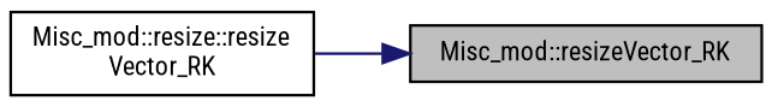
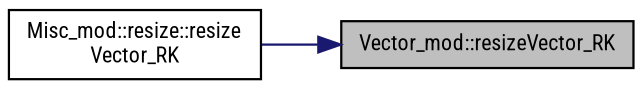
  digraph {
    rankdir=RL
    fontname="Roboto Condensed"
    node [color=black fontname="Roboto Condensed" fontsize=10 shape=record style=filled]
-   n1 [fillcolor=grey75 fontcolor=black height=0.2 label="Misc_mod::resizeVector_RK" width=0.4]
+   n1 [fillcolor=grey75 fontcolor=black height=0.2 label="Vector_mod::resizeVector_RK" width=0.4]
    n2 [fillcolor=white height=0.2 label="Misc_mod::resize::resize\lVector_RK" width=0.4]
    n1 -> n2 [color=midnightblue dir=back fontname="Roboto Condensed" fontsize=10 labelfontname=Helvetica labelfontsize=10 style=solid]
  }
